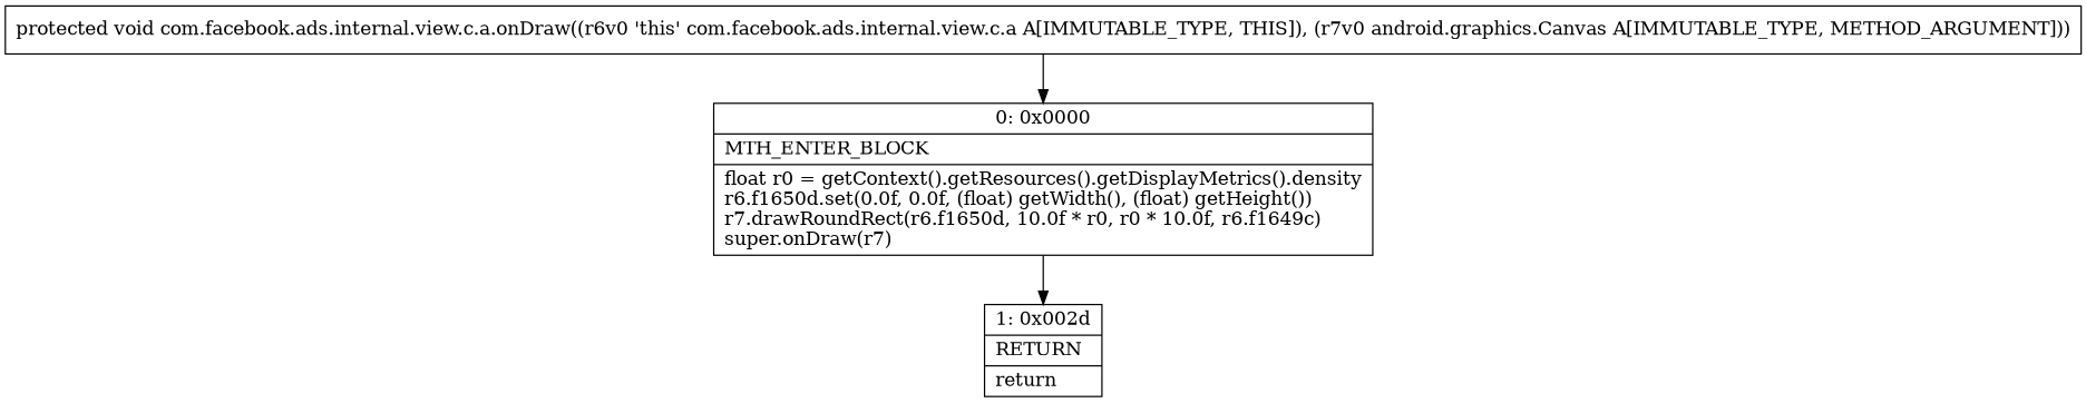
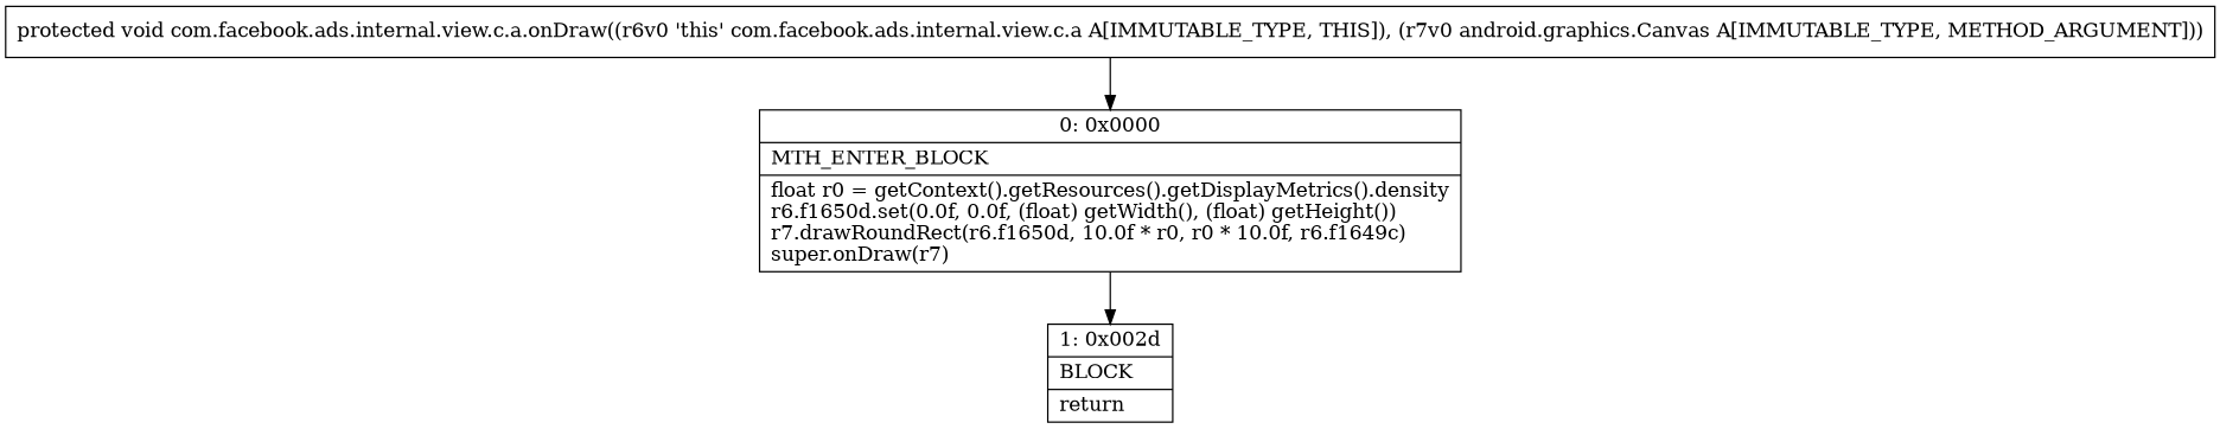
  digraph {
    node [shape=record]
    n1 [label="{0\:\ 0x0000|MTH_ENTER_BLOCK\l|float r0 = getContext().getResources().getDisplayMetrics().density\lr6.f1650d.set(0.0f, 0.0f, (float) getWidth(), (float) getHeight())\lr7.drawRoundRect(r6.f1650d, 10.0f * r0, r0 * 10.0f, r6.f1649c)\lsuper.onDraw(r7)\l}"]
-   n2 [label="{1\:\ 0x002d|RETURN\l|return\l}"]
+   n2 [label="{1\:\ 0x002d|BLOCK\l|return\l}"]
    n3 [label="{protected void com.facebook.ads.internal.view.c.a.onDraw((r6v0 'this' com.facebook.ads.internal.view.c.a A[IMMUTABLE_TYPE, THIS]), (r7v0 android.graphics.Canvas A[IMMUTABLE_TYPE, METHOD_ARGUMENT])) }"]
    n1 -> n2
    n3 -> n1
  }
